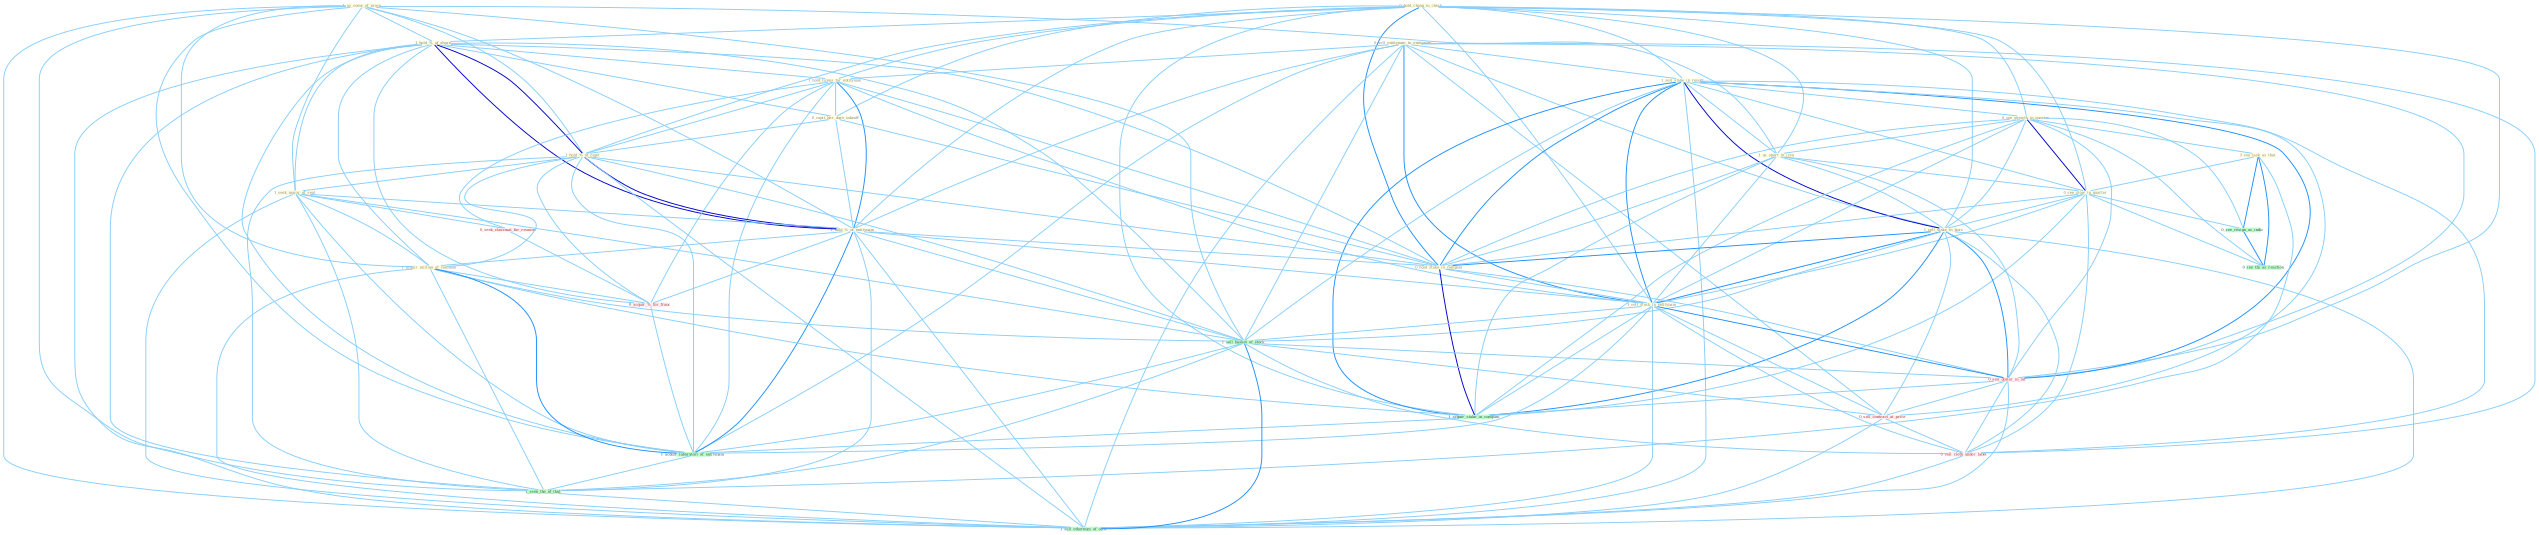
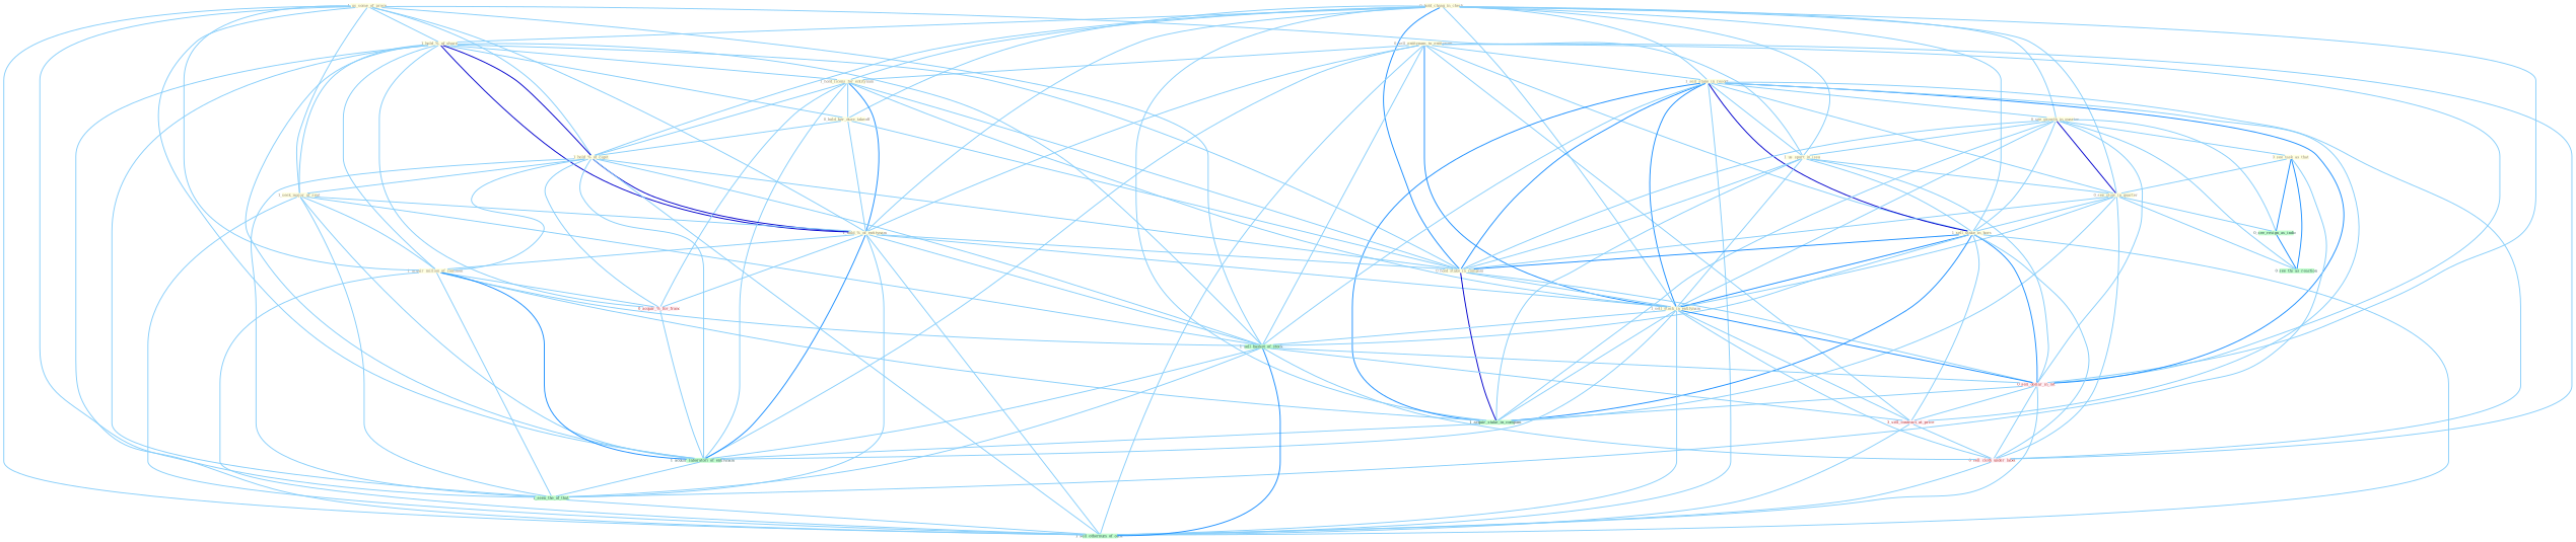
  graph {
    node [color="#ffffe0" fixedsize=true fontcolor="#8b7d6b" fontsize=4 shape=polygon style=filled]
    edge [color="#87cefa" w=1]
    "0_hold_chang_in_check " [height=.06 width=.5]
    "1_us_some_of_proce " [height=.06 width=.5]
    "1_hold_%_of_share " [height=.06 width=.5]
    "0_sell_entitynam_to_entitynam " [height=.06 width=.5]
    "1_sell_stake_in_resort " [height=.06 width=.5]
    "1_hold_licens_for_entitynam " [height=.06 width=.5]
    "0_see_growth_in_quarter " [height=.06 width=.5]
-   "0_hold_her_dure_takeoff " [height=.06 width=.5 label="0_capit_her_dure_takeoff"]
+   "0_hold_her_dure_takeoff " [height=.06 width=.5]
    "1_hold_%_of_capit " [height=.06 width=.5]
    "1_us_spurt_in_issu " [height=.06 width=.5]
    "0_see_task_as_that " [height=.06 width=.5]
    "1_seek_major_of_seat " [height=.06 width=.5]
    "1_hold_%_of_entitynam " [height=.06 width=.5]
    "0_see_slow_in_quarter " [height=.06 width=.5]
    "1_acquir_million_of_common " [height=.06 width=.5]
    "1_sell_stake_in_hors " [height=.06 width=.5]
    "0_hold_stake_in_compani " [height=.06 width=.5]
    "1_sell_stock_in_entitynam " [height=.06 width=.5]
-   "0_seek_classmat_for_reunion " [color="#fff0f5" fontcolor="#b22222" height=.06 width=.5]
    "0_sell_dollar_in_lot " [color="#fff0f5" fontcolor="#b22222" height=.06 width=.5]
    "0_acquir_%_for_franc " [color="#fff0f5" fontcolor="#b22222" height=.06 width=.5]
-   "0_sell_contract_at_price " [color="#fff0f5" fontcolor="#b22222" height=.06 width=.5]
+   "0_sell_contract_at_price " [color="#fff0f5" fontcolor="#b22222" height=.06 width=.5 label="3_sell_contract_at_price"]
    "0_sell_cloth_under_label " [color="#fff0f5" fontcolor="#b22222" height=.06 width=.5]
    "1_acquir_stake_in_compani " [color="#BDFCC9" fontcolor="#2f4f4f" height=.06 width=.5]
    "1_sell_basket_of_stock " [color="#BDFCC9" fontcolor="#2f4f4f" height=.06 width=.5]
    "1_acquir_laboratori_of_entitynam " [color="#BDFCC9" fontcolor="#2f4f4f" height=.06 width=.5]
    "1_seen_the_of_that " [color="#BDFCC9" fontcolor="#2f4f4f" height=.06 width=.5]
    "1_sell_othernum_of_offic " [color="#BDFCC9" fontcolor="#2f4f4f" height=.06 width=.5]
    "0_see_resign_as_indic " [color="#BDFCC9" fontcolor="#2f4f4f" height=.06 width=.5]
    "0_see_thi_as_reaction " [color="#BDFCC9" fontcolor="#2f4f4f" height=.06 width=.5]
    subgraph sub_1 {
      "0_hold_chang_in_check "
      "1_us_some_of_proce "
      "1_hold_%_of_share "
      "0_sell_entitynam_to_entitynam "
      "1_sell_stake_in_resort "
      "1_hold_licens_for_entitynam "
      "0_see_growth_in_quarter "
      "0_hold_her_dure_takeoff "
      "1_hold_%_of_capit "
      "1_us_spurt_in_issu "
      "0_see_task_as_that "
      "1_seek_major_of_seat "
      "1_hold_%_of_entitynam "
      "0_see_slow_in_quarter "
      "1_acquir_million_of_common "
      "1_sell_stake_in_hors "
      "0_hold_stake_in_compani "
      "1_sell_stock_in_entitynam "
    }
    subgraph sub_2 {
-     "0_seek_classmat_for_reunion "
      "0_sell_dollar_in_lot "
      "0_acquir_%_for_franc "
      "0_sell_contract_at_price "
      "0_sell_cloth_under_label "
    }
    "0_hold_chang_in_check " -- "1_hold_%_of_share "
    "0_hold_chang_in_check " -- "1_sell_stake_in_resort "
    "0_hold_chang_in_check " -- "1_hold_licens_for_entitynam "
    "0_hold_chang_in_check " -- "0_see_growth_in_quarter "
    "0_hold_chang_in_check " -- "0_hold_her_dure_takeoff "
    "0_hold_chang_in_check " -- "1_hold_%_of_capit "
    "0_hold_chang_in_check " -- "1_us_spurt_in_issu "
    "0_hold_chang_in_check " -- "1_hold_%_of_entitynam "
    "0_hold_chang_in_check " -- "0_see_slow_in_quarter "
    "0_hold_chang_in_check " -- "1_sell_stake_in_hors "
    "0_hold_chang_in_check " -- "0_hold_stake_in_compani " [color="#1e90ff" w=2]
    "0_hold_chang_in_check " -- "1_sell_stock_in_entitynam "
    "0_hold_chang_in_check " -- "0_sell_dollar_in_lot "
    "0_hold_chang_in_check " -- "1_acquir_stake_in_compani "
    "1_us_some_of_proce " -- "1_hold_%_of_share "
    "1_us_some_of_proce " -- "1_hold_%_of_capit "
    "1_us_some_of_proce " -- "1_us_spurt_in_issu "
    "1_us_some_of_proce " -- "1_seek_major_of_seat "
    "1_us_some_of_proce " -- "1_hold_%_of_entitynam "
    "1_us_some_of_proce " -- "1_acquir_million_of_common "
    "1_us_some_of_proce " -- "1_sell_basket_of_stock "
    "1_us_some_of_proce " -- "1_acquir_laboratori_of_entitynam "
    "1_us_some_of_proce " -- "1_seen_the_of_that "
    "1_us_some_of_proce " -- "1_sell_othernum_of_offic "
    "1_hold_%_of_share " -- "1_hold_licens_for_entitynam "
    "1_hold_%_of_share " -- "0_hold_her_dure_takeoff "
    "1_hold_%_of_share " -- "1_hold_%_of_capit " [color="#0000cd" w=3]
    "1_hold_%_of_share " -- "1_seek_major_of_seat "
    "1_hold_%_of_share " -- "1_hold_%_of_entitynam " [color="#0000cd" w=3]
    "1_hold_%_of_share " -- "1_acquir_million_of_common "
    "1_hold_%_of_share " -- "0_hold_stake_in_compani "
    "1_hold_%_of_share " -- "0_acquir_%_for_franc "
    "1_hold_%_of_share " -- "1_sell_basket_of_stock "
    "1_hold_%_of_share " -- "1_acquir_laboratori_of_entitynam "
    "1_hold_%_of_share " -- "1_seen_the_of_that "
    "1_hold_%_of_share " -- "1_sell_othernum_of_offic "
    "0_sell_entitynam_to_entitynam " -- "1_sell_stake_in_resort "
    "0_sell_entitynam_to_entitynam " -- "1_hold_licens_for_entitynam "
    "0_sell_entitynam_to_entitynam " -- "1_hold_%_of_entitynam "
    "0_sell_entitynam_to_entitynam " -- "1_sell_stake_in_hors "
    "0_sell_entitynam_to_entitynam " -- "1_sell_stock_in_entitynam " [color="#1e90ff" w=2]
    "0_sell_entitynam_to_entitynam " -- "0_sell_dollar_in_lot "
    "0_sell_entitynam_to_entitynam " -- "0_sell_contract_at_price "
    "0_sell_entitynam_to_entitynam " -- "0_sell_cloth_under_label "
    "0_sell_entitynam_to_entitynam " -- "1_sell_basket_of_stock "
    "0_sell_entitynam_to_entitynam " -- "1_acquir_laboratori_of_entitynam "
    "0_sell_entitynam_to_entitynam " -- "1_sell_othernum_of_offic "
    "1_sell_stake_in_resort " -- "0_see_growth_in_quarter "
    "1_sell_stake_in_resort " -- "1_us_spurt_in_issu "
    "1_sell_stake_in_resort " -- "0_see_slow_in_quarter "
    "1_sell_stake_in_resort " -- "1_sell_stake_in_hors " [color="#0000cd" w=3]
    "1_sell_stake_in_resort " -- "0_hold_stake_in_compani " [color="#1e90ff" w=2]
    "1_sell_stake_in_resort " -- "1_sell_stock_in_entitynam " [color="#1e90ff" w=2]
    "1_sell_stake_in_resort " -- "0_sell_dollar_in_lot " [color="#1e90ff" w=2]
    "1_sell_stake_in_resort " -- "0_sell_contract_at_price "
    "1_sell_stake_in_resort " -- "0_sell_cloth_under_label "
    "1_sell_stake_in_resort " -- "1_acquir_stake_in_compani " [color="#1e90ff" w=2]
    "1_sell_stake_in_resort " -- "1_sell_basket_of_stock "
    "1_sell_stake_in_resort " -- "1_sell_othernum_of_offic "
    "1_hold_licens_for_entitynam " -- "0_hold_her_dure_takeoff "
    "1_hold_licens_for_entitynam " -- "1_hold_%_of_capit "
    "1_hold_licens_for_entitynam " -- "1_hold_%_of_entitynam " [color="#1e90ff" w=2]
    "1_hold_licens_for_entitynam " -- "0_hold_stake_in_compani "
    "1_hold_licens_for_entitynam " -- "1_sell_stock_in_entitynam "
-   "1_hold_licens_for_entitynam " -- "0_seek_classmat_for_reunion "
    "1_hold_licens_for_entitynam " -- "0_acquir_%_for_franc "
    "1_hold_licens_for_entitynam " -- "1_acquir_laboratori_of_entitynam "
    "0_see_growth_in_quarter " -- "1_us_spurt_in_issu "
    "0_see_growth_in_quarter " -- "0_see_task_as_that "
    "0_see_growth_in_quarter " -- "0_see_slow_in_quarter " [color="#0000cd" w=3]
    "0_see_growth_in_quarter " -- "1_sell_stake_in_hors "
    "0_see_growth_in_quarter " -- "0_hold_stake_in_compani "
    "0_see_growth_in_quarter " -- "1_sell_stock_in_entitynam "
    "0_see_growth_in_quarter " -- "0_sell_dollar_in_lot "
    "0_see_growth_in_quarter " -- "1_acquir_stake_in_compani "
    "0_see_growth_in_quarter " -- "0_see_resign_as_indic "
    "0_see_growth_in_quarter " -- "0_see_thi_as_reaction "
    "0_hold_her_dure_takeoff " -- "1_hold_%_of_capit "
    "0_hold_her_dure_takeoff " -- "1_hold_%_of_entitynam "
    "0_hold_her_dure_takeoff " -- "0_hold_stake_in_compani "
    "1_hold_%_of_capit " -- "1_seek_major_of_seat "
    "1_hold_%_of_capit " -- "1_hold_%_of_entitynam " [color="#0000cd" w=3]
    "1_hold_%_of_capit " -- "1_acquir_million_of_common "
    "1_hold_%_of_capit " -- "0_hold_stake_in_compani "
    "1_hold_%_of_capit " -- "0_acquir_%_for_franc "
    "1_hold_%_of_capit " -- "1_sell_basket_of_stock "
    "1_hold_%_of_capit " -- "1_acquir_laboratori_of_entitynam "
    "1_hold_%_of_capit " -- "1_seen_the_of_that "
    "1_hold_%_of_capit " -- "1_sell_othernum_of_offic "
    "1_us_spurt_in_issu " -- "0_see_slow_in_quarter "
    "1_us_spurt_in_issu " -- "1_sell_stake_in_hors "
    "1_us_spurt_in_issu " -- "0_hold_stake_in_compani "
    "1_us_spurt_in_issu " -- "1_sell_stock_in_entitynam "
    "1_us_spurt_in_issu " -- "0_sell_dollar_in_lot "
    "1_us_spurt_in_issu " -- "1_acquir_stake_in_compani "
    "0_see_task_as_that " -- "0_see_slow_in_quarter "
    "0_see_task_as_that " -- "1_seen_the_of_that "
    "0_see_task_as_that " -- "0_see_resign_as_indic " [color="#1e90ff" w=2]
    "0_see_task_as_that " -- "0_see_thi_as_reaction " [color="#1e90ff" w=2]
    "1_seek_major_of_seat " -- "1_hold_%_of_entitynam "
    "1_seek_major_of_seat " -- "1_acquir_million_of_common "
-   "1_seek_major_of_seat " -- "0_seek_classmat_for_reunion "
    "1_seek_major_of_seat " -- "1_sell_basket_of_stock "
    "1_seek_major_of_seat " -- "1_acquir_laboratori_of_entitynam "
    "1_seek_major_of_seat " -- "1_seen_the_of_that "
    "1_seek_major_of_seat " -- "1_sell_othernum_of_offic "
    "1_hold_%_of_entitynam " -- "1_acquir_million_of_common "
    "1_hold_%_of_entitynam " -- "0_hold_stake_in_compani "
    "1_hold_%_of_entitynam " -- "1_sell_stock_in_entitynam "
    "1_hold_%_of_entitynam " -- "0_acquir_%_for_franc "
    "1_hold_%_of_entitynam " -- "1_sell_basket_of_stock "
    "1_hold_%_of_entitynam " -- "1_acquir_laboratori_of_entitynam " [color="#1e90ff" w=2]
    "1_hold_%_of_entitynam " -- "1_seen_the_of_that "
    "1_hold_%_of_entitynam " -- "1_sell_othernum_of_offic "
    "0_see_slow_in_quarter " -- "1_sell_stake_in_hors "
    "0_see_slow_in_quarter " -- "0_hold_stake_in_compani "
    "0_see_slow_in_quarter " -- "1_sell_stock_in_entitynam "
    "0_see_slow_in_quarter " -- "0_sell_cloth_under_label "
    "0_see_slow_in_quarter " -- "1_acquir_stake_in_compani "
    "0_see_slow_in_quarter " -- "0_see_resign_as_indic "
    "0_see_slow_in_quarter " -- "0_see_thi_as_reaction "
    "1_acquir_million_of_common " -- "0_acquir_%_for_franc "
    "1_acquir_million_of_common " -- "1_acquir_stake_in_compani "
    "1_acquir_million_of_common " -- "1_sell_basket_of_stock "
    "1_acquir_million_of_common " -- "1_acquir_laboratori_of_entitynam " [color="#1e90ff" w=2]
    "1_acquir_million_of_common " -- "1_seen_the_of_that "
    "1_acquir_million_of_common " -- "1_sell_othernum_of_offic "
    "1_sell_stake_in_hors " -- "0_hold_stake_in_compani " [color="#1e90ff" w=2]
    "1_sell_stake_in_hors " -- "1_sell_stock_in_entitynam " [color="#1e90ff" w=2]
    "1_sell_stake_in_hors " -- "0_sell_dollar_in_lot " [color="#1e90ff" w=2]
    "1_sell_stake_in_hors " -- "0_sell_contract_at_price "
    "1_sell_stake_in_hors " -- "0_sell_cloth_under_label "
    "1_sell_stake_in_hors " -- "1_acquir_stake_in_compani " [color="#1e90ff" w=2]
    "1_sell_stake_in_hors " -- "1_sell_basket_of_stock "
    "1_sell_stake_in_hors " -- "1_sell_othernum_of_offic "
    "0_hold_stake_in_compani " -- "1_sell_stock_in_entitynam "
    "0_hold_stake_in_compani " -- "0_sell_dollar_in_lot "
    "0_hold_stake_in_compani " -- "1_acquir_stake_in_compani " [color="#0000cd" w=3]
    "1_sell_stock_in_entitynam " -- "0_sell_dollar_in_lot " [color="#1e90ff" w=2]
    "1_sell_stock_in_entitynam " -- "0_sell_contract_at_price "
    "1_sell_stock_in_entitynam " -- "0_sell_cloth_under_label "
    "1_sell_stock_in_entitynam " -- "1_acquir_stake_in_compani "
    "1_sell_stock_in_entitynam " -- "1_sell_basket_of_stock "
    "1_sell_stock_in_entitynam " -- "1_acquir_laboratori_of_entitynam "
    "1_sell_stock_in_entitynam " -- "1_sell_othernum_of_offic "
-   "0_seek_classmat_for_reunion " -- "0_acquir_%_for_franc "
    "0_sell_dollar_in_lot " -- "0_sell_contract_at_price "
    "0_sell_dollar_in_lot " -- "0_sell_cloth_under_label "
    "0_sell_dollar_in_lot " -- "1_acquir_stake_in_compani "
    "0_sell_dollar_in_lot " -- "1_sell_othernum_of_offic "
    "0_acquir_%_for_franc " -- "1_acquir_laboratori_of_entitynam "
    "0_sell_contract_at_price " -- "0_sell_cloth_under_label "
    "0_sell_contract_at_price " -- "1_sell_othernum_of_offic "
    "0_sell_cloth_under_label " -- "1_sell_othernum_of_offic "
    "1_acquir_stake_in_compani " -- "1_acquir_laboratori_of_entitynam "
    "1_sell_basket_of_stock " -- "0_sell_dollar_in_lot "
    "1_sell_basket_of_stock " -- "0_sell_contract_at_price "
    "1_sell_basket_of_stock " -- "0_sell_cloth_under_label "
    "1_sell_basket_of_stock " -- "1_acquir_laboratori_of_entitynam "
    "1_sell_basket_of_stock " -- "1_seen_the_of_that "
    "1_sell_basket_of_stock " -- "1_sell_othernum_of_offic " [color="#1e90ff" w=2]
    "1_acquir_laboratori_of_entitynam " -- "1_seen_the_of_that "
    "1_seen_the_of_that " -- "1_sell_othernum_of_offic "
    "0_see_resign_as_indic " -- "0_see_thi_as_reaction " [color="#1e90ff" w=2]
  }
